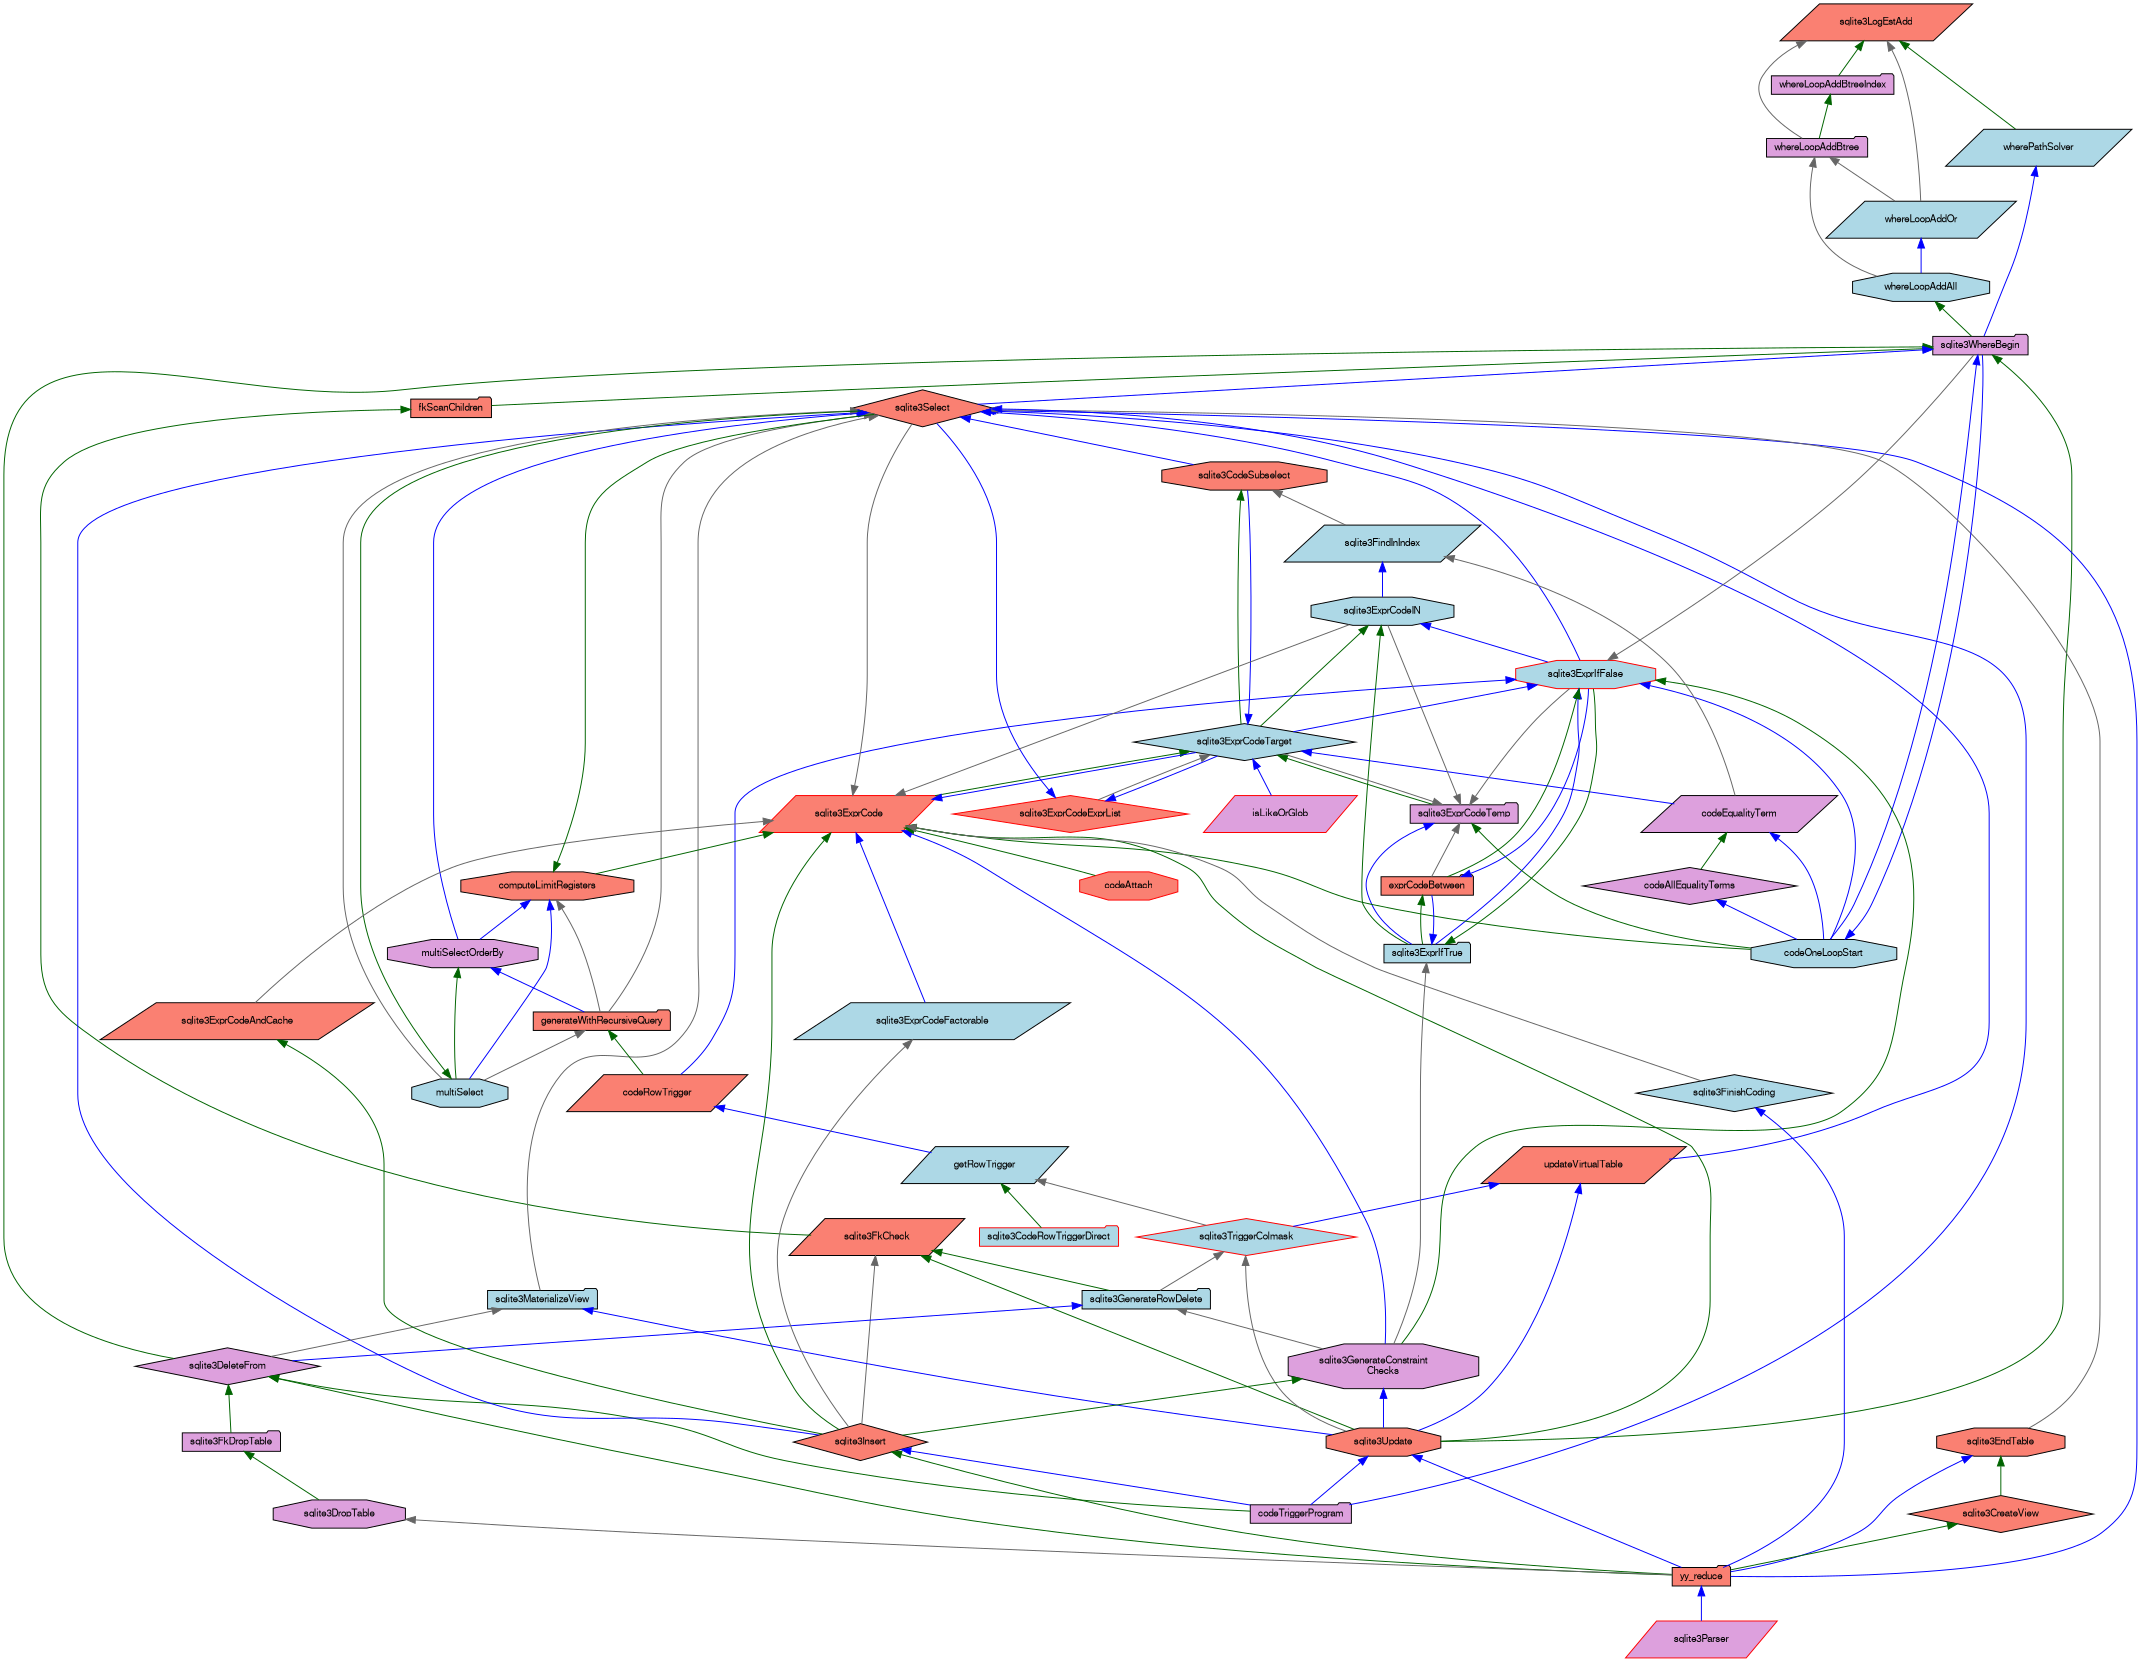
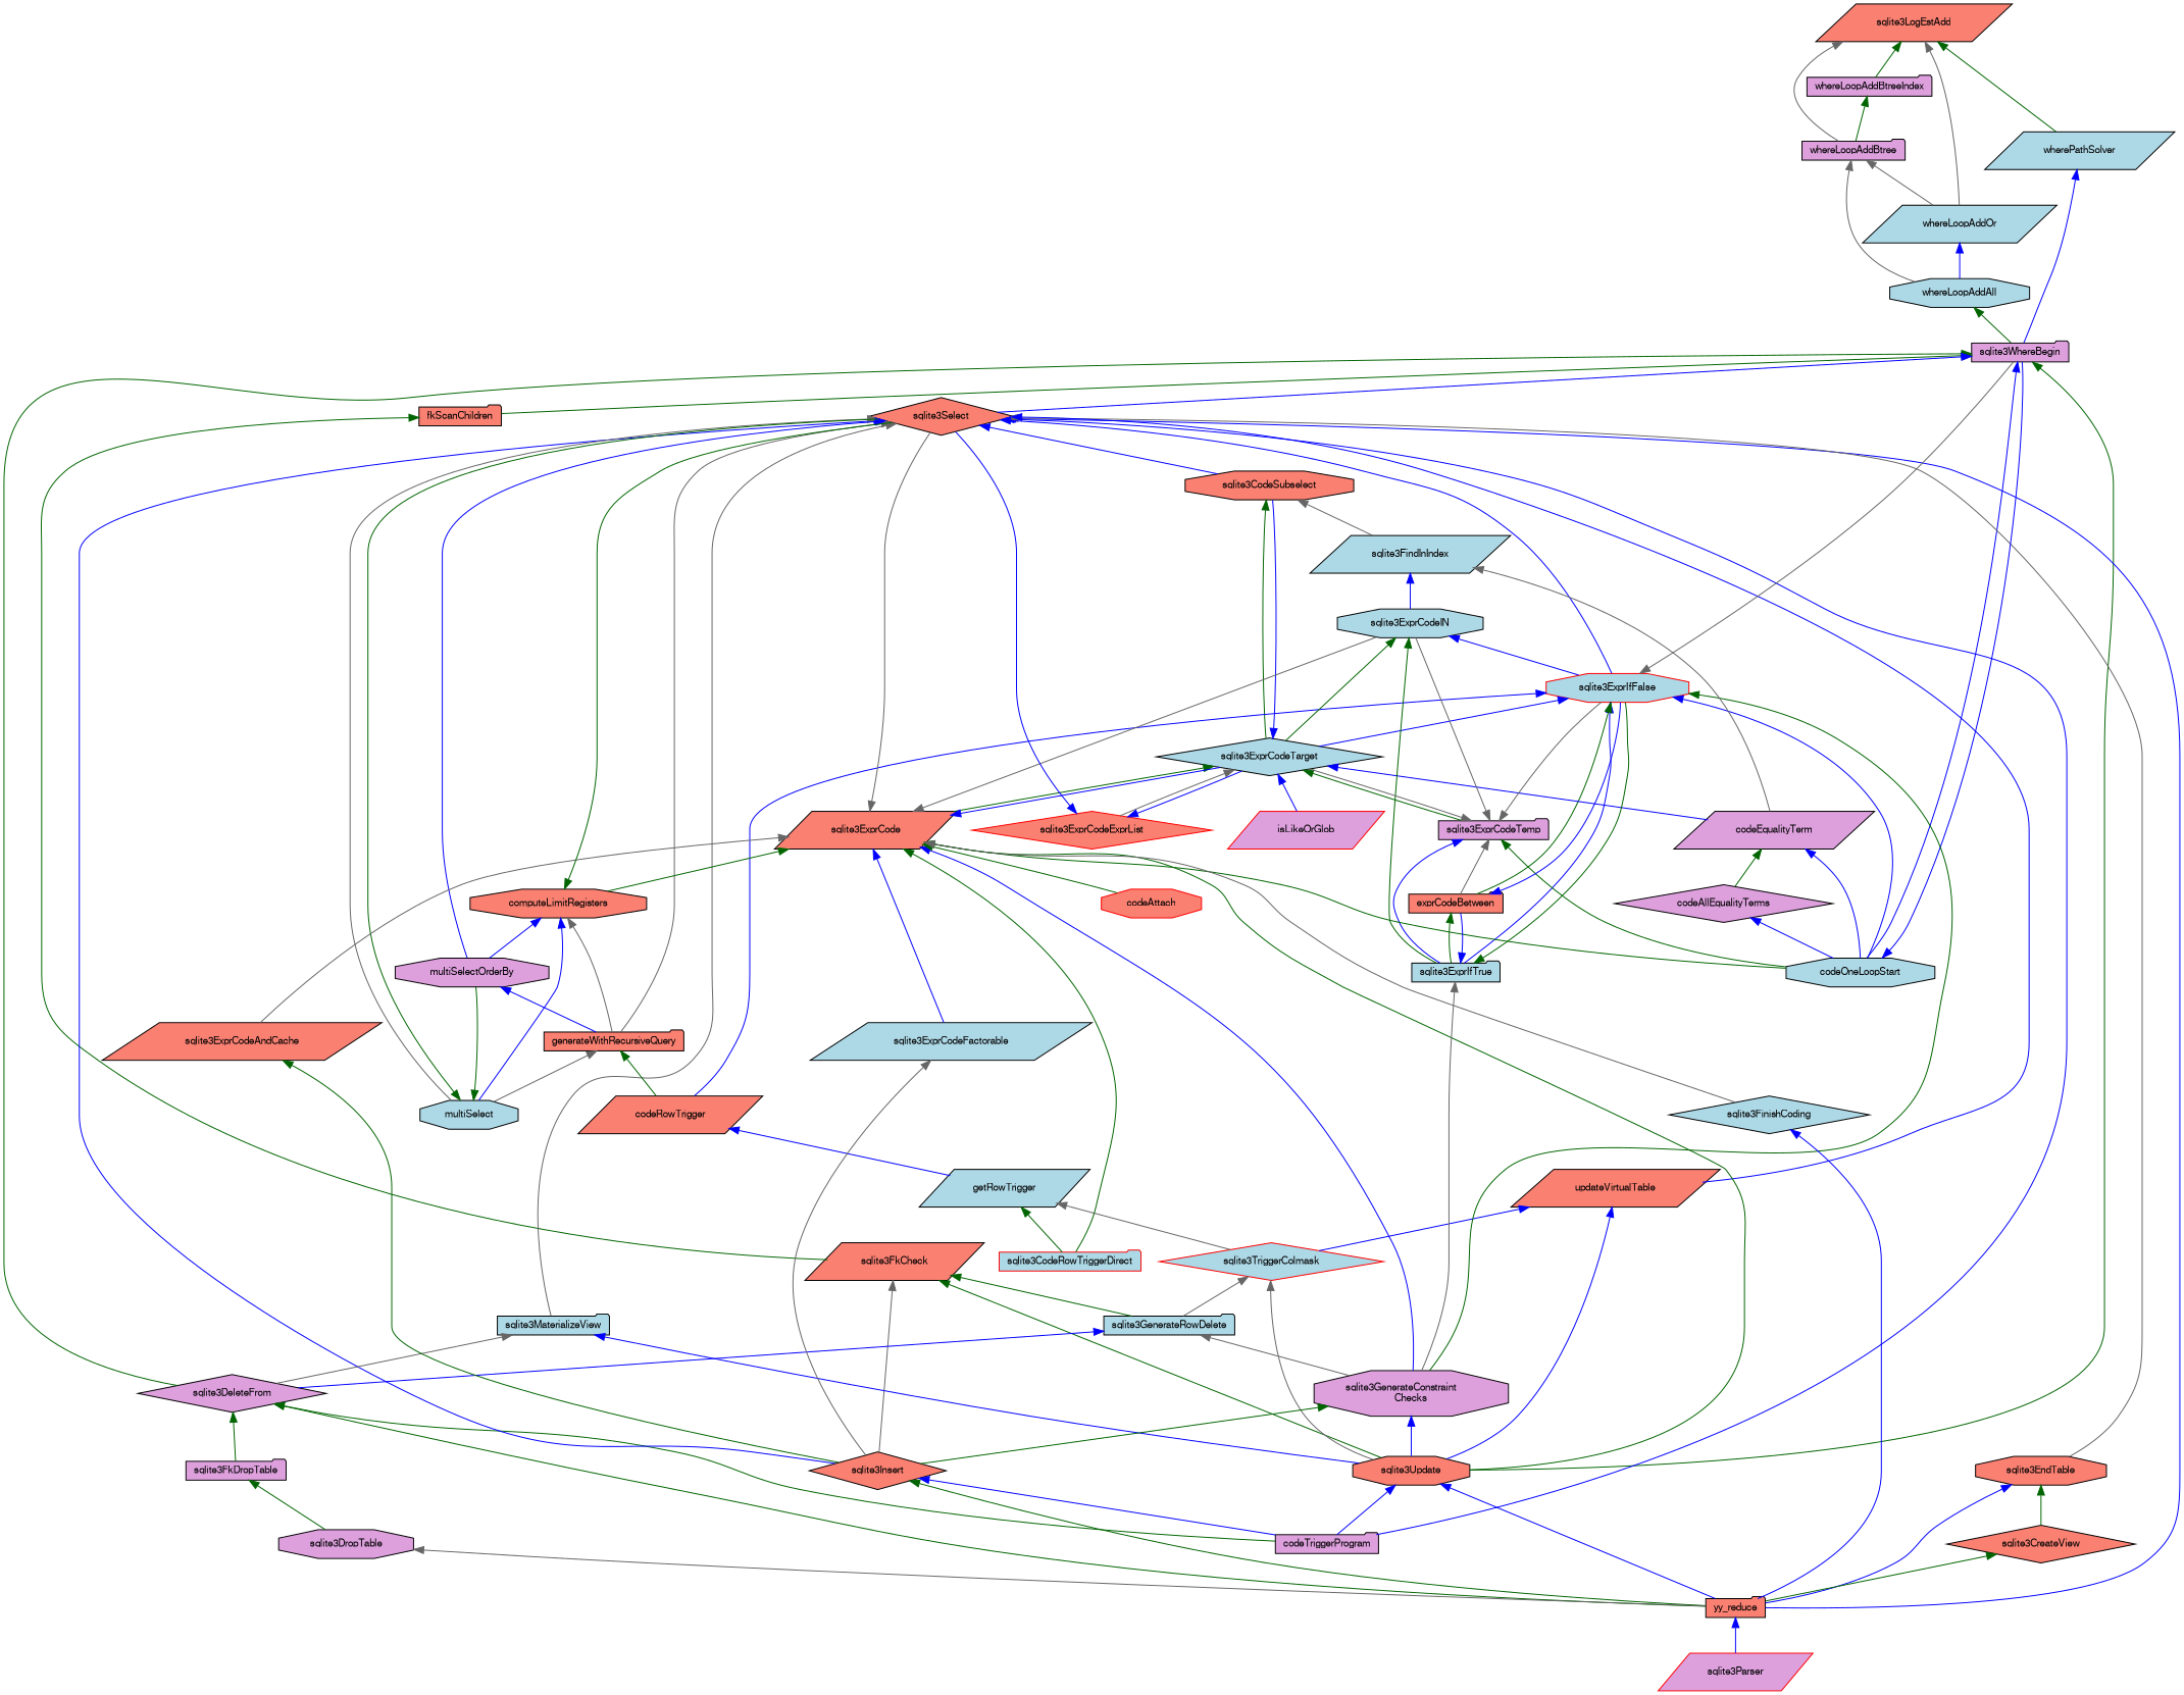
  digraph {
    rankdir=TB
    node [color=black fillcolor=salmon fontname=FreeSans fontsize=10 shape=parallelogram style=filled]
    edge [color=blue dir=back fontname=FreeSans fontsize=10 labelfontname=FreeSans labelfontsize=10 style=solid]
    n1 [fontcolor=black height=0.2 label=sqlite3LogEstAdd width=0.4]
    n2 [fillcolor=plum height=0.2 label=whereLoopAddBtreeIndex shape=folder width=0.4]
    n3 [fillcolor=plum height=0.2 label=whereLoopAddBtree shape=folder width=0.4]
    n4 [fillcolor=lightblue height=0.2 label=whereLoopAddOr width=0.4]
    n5 [fillcolor=lightblue height=0.2 label=wherePathSolver width=0.4]
    n6 [fillcolor=lightblue height=0.2 label=whereLoopAddAll shape=octagon width=0.4]
    n7 [fillcolor=plum height=0.2 label=sqlite3WhereBegin shape=folder width=0.4]
    n8 [fillcolor=plum height=0.2 label=sqlite3DeleteFrom shape=diamond width=0.4]
    n9 [height=0.2 label=sqlite3Update shape=octagon width=0.4]
    n10 [height=0.2 label=fkScanChildren shape=folder width=0.4]
    n11 [height=0.2 label=sqlite3Select shape=diamond width=0.4]
    n12 [fillcolor=lightblue height=0.2 label=codeOneLoopStart shape=octagon width=0.4]
    n13 [fillcolor=plum height=0.2 label=sqlite3FkDropTable shape=folder width=0.4]
    n14 [height=0.2 label=yy_reduce shape=folder width=0.4]
    n15 [fillcolor=plum height=0.2 label=codeTriggerProgram shape=folder width=0.4]
    n16 [height=0.2 label=sqlite3FkCheck width=0.4]
    n17 [height=0.2 label=sqlite3Insert shape=diamond width=0.4]
    n18 [height=0.2 label=sqlite3CodeSubselect shape=octagon width=0.4]
    n19 [height=0.2 label=generateWithRecursiveQuery shape=folder width=0.4]
    n20 [fillcolor=lightblue height=0.2 label=multiSelect shape=octagon width=0.4]
    n21 [fillcolor=plum height=0.2 label=multiSelectOrderBy shape=octagon width=0.4]
    n22 [height=0.2 label=sqlite3EndTable shape=octagon width=0.4]
    n23 [fillcolor=lightblue height=0.2 label=sqlite3MaterializeView shape=folder width=0.4]
    n24 [height=0.2 label=updateVirtualTable width=0.4]
    n25 [color=red fillcolor=lightblue height=0.2 label=sqlite3ExprIfFalse shape=octagon width=0.4]
    n26 [fillcolor=plum height=0.2 label=sqlite3DropTable shape=octagon width=0.4]
    n27 [color=red fillcolor=plum height=0.2 label=sqlite3Parser width=0.4]
    n28 [height=0.2 label=codeRowTrigger width=0.4]
    n29 [fillcolor=lightblue height=0.2 label=getRowTrigger width=0.4]
    n30 [color=red fillcolor=lightblue height=0.2 label=sqlite3CodeRowTriggerDirect shape=folder width=0.4]
    n31 [color=red fillcolor=lightblue height=0.2 label=sqlite3TriggerColmask shape=diamond width=0.4]
    n32 [fillcolor=lightblue height=0.2 label=sqlite3GenerateRowDelete shape=folder width=0.4]
    n33 [fillcolor=plum height=0.2 label="sqlite3GenerateConstraint\lChecks" shape=octagon width=0.4]
    n34 [fillcolor=lightblue height=0.2 label=sqlite3FindInIndex width=0.4]
    n35 [fillcolor=lightblue height=0.2 label=sqlite3ExprCodeTarget shape=diamond width=0.4]
    n36 [height=0.2 label=sqlite3CreateView shape=diamond width=0.4]
    n37 [fillcolor=lightblue height=0.2 label=sqlite3ExprCodeIN shape=octagon width=0.4]
    n38 [fillcolor=plum height=0.2 label=codeEqualityTerm width=0.4]
    n39 [fillcolor=plum height=0.2 label=sqlite3ExprCodeTemp shape=folder width=0.4]
-   n40 [color=red height=0.2 label=sqlite3ExprCode width=0.4]
+   n40 [height=0.2 label=sqlite3ExprCode width=0.4]
    n41 [color=red height=0.2 label=sqlite3ExprCodeExprList shape=diamond width=0.4]
    n42 [color=red fillcolor=plum height=0.2 label=isLikeOrGlob width=0.4]
    n43 [fillcolor=lightblue height=0.2 label=sqlite3ExprIfTrue shape=folder width=0.4]
    n44 [fillcolor=plum height=0.2 label=codeAllEqualityTerms shape=diamond width=0.4]
    n45 [height=0.2 label=exprCodeBetween shape=folder width=0.4]
    n46 [fillcolor=lightblue height=0.2 label=sqlite3ExprCodeFactorable width=0.4]
    n47 [height=0.2 label=sqlite3ExprCodeAndCache width=0.4]
    n48 [color=red height=0.2 label=codeAttach shape=octagon width=0.4]
    n49 [fillcolor=lightblue height=0.2 label=sqlite3FinishCoding shape=diamond width=0.4]
    n50 [height=0.2 label=computeLimitRegisters shape=octagon width=0.4]
    n1 -> n2 [color=darkgreen]
    n1 -> n3 [color=gray40]
    n1 -> n4 [color=gray40]
    n1 -> n5 [color=darkgreen]
    n2 -> n3 [color=darkgreen]
    n3 -> n4 [color=gray40]
    n3 -> n6 [color=gray40]
    n4 -> n6
    n5 -> n7
    n6 -> n7 [color=darkgreen]
    n7 -> n8 [color=darkgreen]
    n7 -> n9 [color=darkgreen]
    n7 -> n10 [color=darkgreen]
    n7 -> n11
    n7 -> n12
    n8 -> n13 [color=darkgreen]
    n8 -> n14 [color=darkgreen]
    n8 -> n15 [color=darkgreen]
    n9 -> n14
    n9 -> n15
    n10 -> n16 [color=darkgreen]
    n11 -> n14
    n11 -> n15
    n11 -> n17
    n11 -> n18
    n11 -> n19 [color=gray40]
    n11 -> n20 [color=gray40]
    n11 -> n21
    n11 -> n22 [color=gray40]
    n11 -> n23 [color=gray40]
    n11 -> n24
    n11 -> n25
    n12 -> n7
    n13 -> n26 [color=darkgreen]
    n14 -> n27
    n16 -> n9 [color=darkgreen]
    n16 -> n17 [color=gray40]
    n16 -> n32 [color=darkgreen]
    n17 -> n14 [color=darkgreen]
    n17 -> n15
    n18 -> n34 [color=gray40]
    n18 -> n35 [color=darkgreen]
    n19 -> n20 [color=gray40]
    n19 -> n28 [color=darkgreen]
    n20 -> n11 [color=darkgreen]
    n21 -> n19
-   n21 -> n20 [color=darkgreen]
+   n20 -> n21 [color=darkgreen]
    n22 -> n14
    n22 -> n36 [color=darkgreen]
    n23 -> n8 [color=gray40]
    n23 -> n9
    n24 -> n9
    n24 -> n31
    n25 -> n7 [color=gray40]
    n25 -> n12
    n25 -> n28
    n25 -> n33 [color=darkgreen]
    n25 -> n35
    n25 -> n43
    n25 -> n45 [color=darkgreen]
    n26 -> n14 [color=gray40]
    n28 -> n29
    n29 -> n30 [color=darkgreen]
    n29 -> n31 [color=gray40]
    n31 -> n9 [color=gray40]
    n31 -> n32 [color=gray40]
    n32 -> n8
    n32 -> n33 [color=gray40]
    n33 -> n9
    n33 -> n17 [color=darkgreen]
    n34 -> n37
    n34 -> n38 [color=gray40]
    n35 -> n18
    n35 -> n38
    n35 -> n39 [color=darkgreen]
    n35 -> n40 [color=darkgreen]
    n35 -> n41 [color=gray40]
    n35 -> n42
    n36 -> n14 [color=darkgreen]
    n37 -> n25
    n37 -> n35 [color=darkgreen]
    n37 -> n43 [color=darkgreen]
    n38 -> n12
    n38 -> n44 [color=darkgreen]
    n39 -> n12 [color=darkgreen]
    n39 -> n25 [color=gray40]
    n39 -> n35 [color=gray40]
    n39 -> n37 [color=gray40]
    n39 -> n43
    n39 -> n45 [color=gray40]
    n40 -> n9 [color=darkgreen]
    n40 -> n11 [color=gray40]
    n40 -> n12 [color=darkgreen]
-   n40 -> n17 [color=darkgreen]
+   n40 -> n30 [color=darkgreen]
    n40 -> n33
    n40 -> n35
    n40 -> n37 [color=gray40]
    n40 -> n46
    n40 -> n47 [color=gray40]
    n40 -> n48 [color=darkgreen]
    n40 -> n49 [color=gray40]
    n40 -> n50 [color=darkgreen]
    n41 -> n11
    n41 -> n35
    n43 -> n25 [color=darkgreen]
    n43 -> n33 [color=gray40]
    n43 -> n45
    n44 -> n12
    n45 -> n25
    n45 -> n43 [color=darkgreen]
    n46 -> n17 [color=gray40]
    n47 -> n17 [color=darkgreen]
    n49 -> n14
    n50 -> n11 [color=darkgreen]
    n50 -> n19 [color=gray40]
    n50 -> n20
    n50 -> n21
  }
